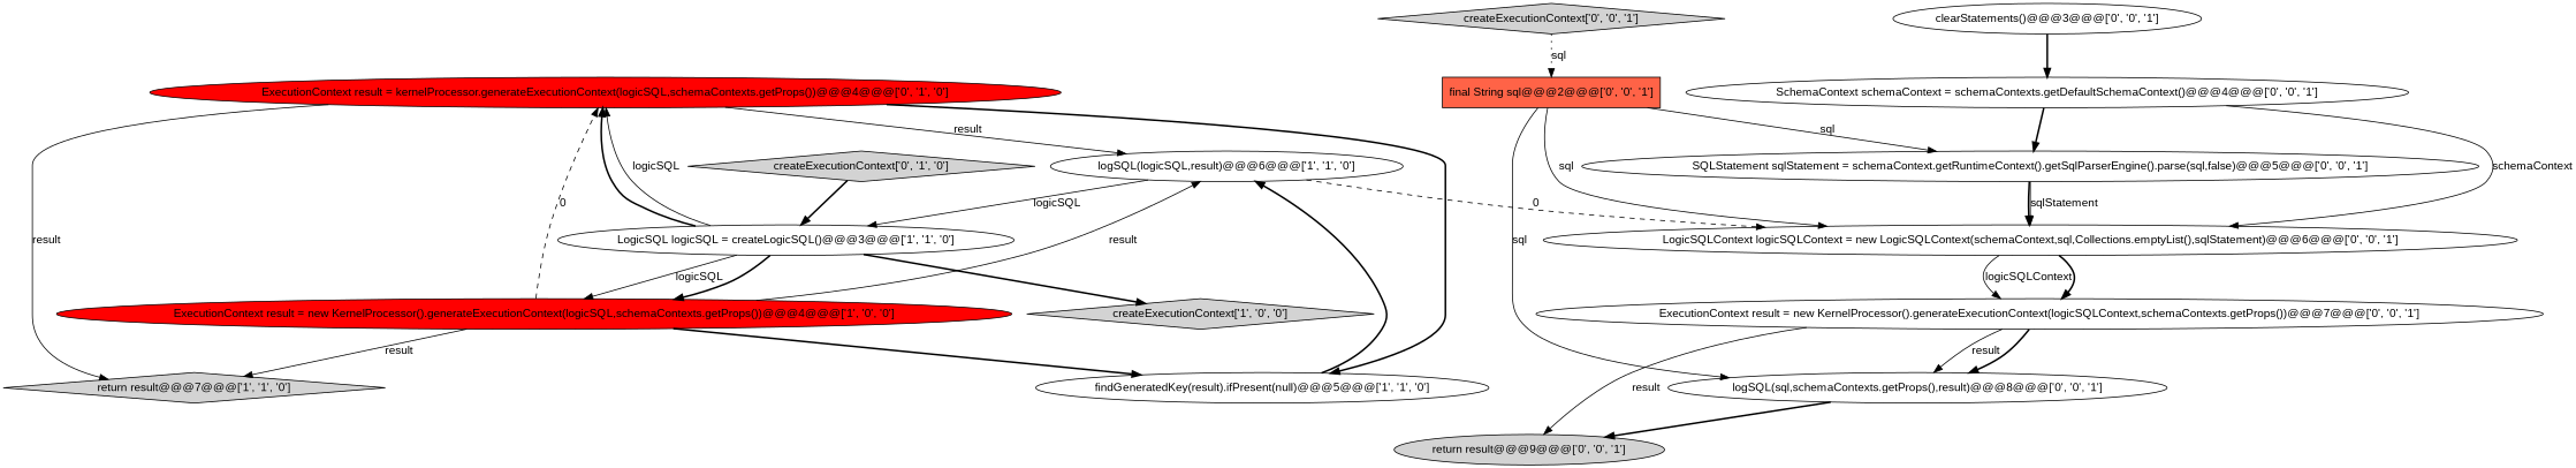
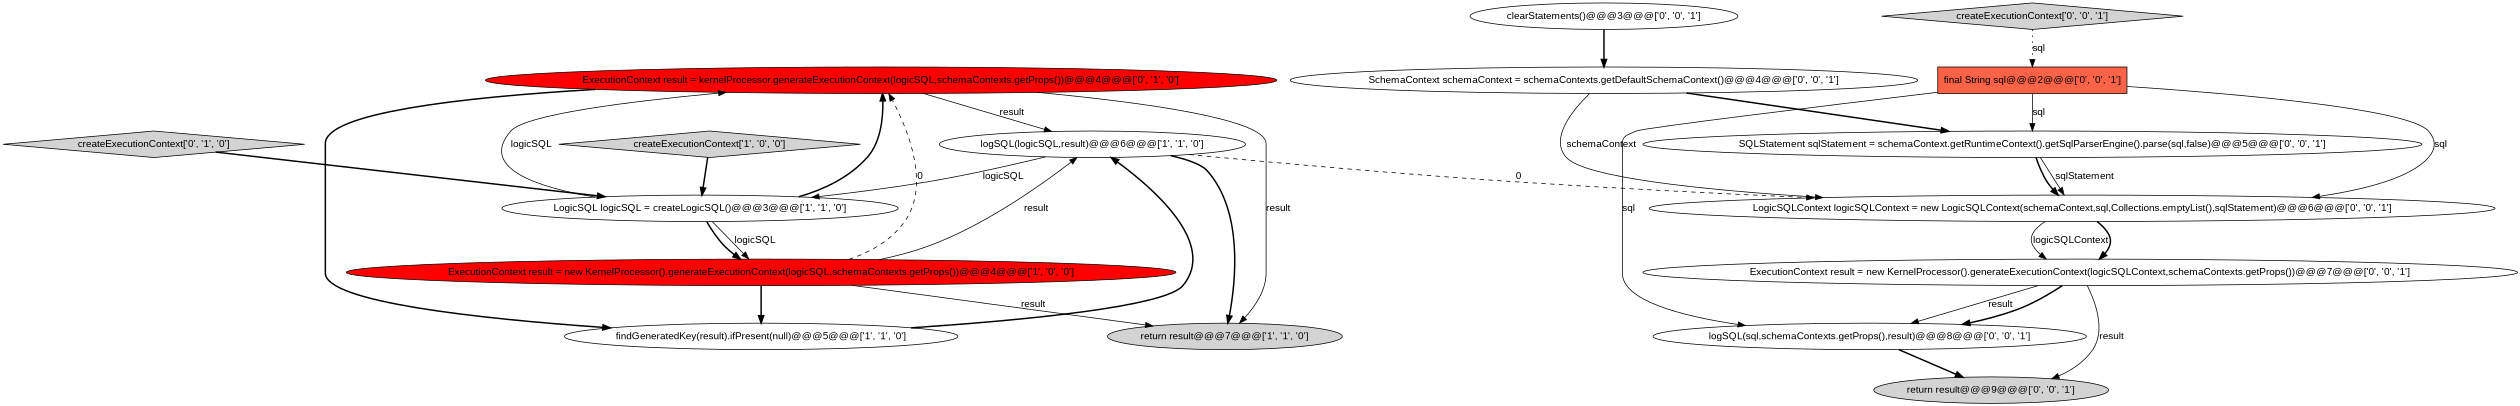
  digraph {
    fontname="Liberation Sans"
    node [fillcolor=white fontname="Liberation Sans" shape=ellipse style=filled]
    edge [fontname="Liberation Sans" style=solid]
    n1 [fillcolor=red label="ExecutionContext result = kernelProcessor.generateExecutionContext(logicSQL,schemaContexts.getProps())@@@4@@@['0', '1', '0']"]
    n2 [label="logSQL(logicSQL,result)@@@6@@@['1', '1', '0']"]
-   n3 [fillcolor=lightgray label="return result@@@7@@@['1', '1', '0']" shape=diamond]
+   n3 [fillcolor=lightgray label="return result@@@7@@@['1', '1', '0']"]
    n4 [label="findGeneratedKey(result).ifPresent(null)@@@5@@@['1', '1', '0']"]
    n5 [label="LogicSQL logicSQL = createLogicSQL()@@@3@@@['1', '1', '0']"]
    n6 [label="LogicSQLContext logicSQLContext = new LogicSQLContext(schemaContext,sql,Collections.emptyList(),sqlStatement)@@@6@@@['0', '0', '1']"]
    n7 [fillcolor=lightgray label="createExecutionContext['0', '1', '0']" shape=diamond]
    n8 [fillcolor=red label="ExecutionContext result = new KernelProcessor().generateExecutionContext(logicSQL,schemaContexts.getProps())@@@4@@@['1', '0', '0']"]
    n9 [label="SQLStatement sqlStatement = schemaContext.getRuntimeContext().getSqlParserEngine().parse(sql,false)@@@5@@@['0', '0', '1']"]
    n10 [label="ExecutionContext result = new KernelProcessor().generateExecutionContext(logicSQLContext,schemaContexts.getProps())@@@7@@@['0', '0', '1']"]
    n11 [fillcolor=lightgray label="return result@@@9@@@['0', '0', '1']"]
    n12 [label="logSQL(sql,schemaContexts.getProps(),result)@@@8@@@['0', '0', '1']"]
    n13 [label="SchemaContext schemaContext = schemaContexts.getDefaultSchemaContext()@@@4@@@['0', '0', '1']"]
    n14 [label="clearStatements()@@@3@@@['0', '0', '1']"]
    n15 [fillcolor=tomato label="final String sql@@@2@@@['0', '0', '1']" shape=box]
    n16 [fillcolor=lightgray label="createExecutionContext['1', '0', '0']" shape=diamond]
    n17 [fillcolor=lightgray label="createExecutionContext['0', '0', '1']" shape=diamond]
    n1 -> n2 [label=result]
    n1 -> n3 [label=result]
    n1 -> n4 [style=bold]
+   n2 -> n3 [style=bold]
    n2 -> n5 [label=logicSQL]
    n2 -> n6 [label=0 style=dashed]
    n4 -> n2 [style=bold]
    n5 -> n1 [label=logicSQL]
    n5 -> n1 [style=bold]
    n5 -> n8 [label=logicSQL]
    n5 -> n8 [style=bold]
    n6 -> n10 [label=logicSQLContext]
    n6 -> n10 [style=bold]
    n7 -> n5 [style=bold]
    n8 -> n1 [label=0 style=dashed]
    n8 -> n2 [label=result]
    n8 -> n3 [label=result]
    n8 -> n4 [style=bold]
    n9 -> n6 [label=sqlStatement]
    n9 -> n6 [style=bold]
    n10 -> n11 [label=result]
    n10 -> n12 [label=result]
    n10 -> n12 [style=bold]
    n12 -> n11 [style=bold]
    n13 -> n6 [label=schemaContext]
    n13 -> n9 [style=bold]
    n14 -> n13 [style=bold]
    n15 -> n6 [label=sql]
    n15 -> n9 [label=sql]
    n15 -> n12 [label=sql]
-   n5 -> n16 [style=bold]
+   n16 -> n5 [style=bold]
    n17 -> n15 [label=sql style=dotted]
  }
